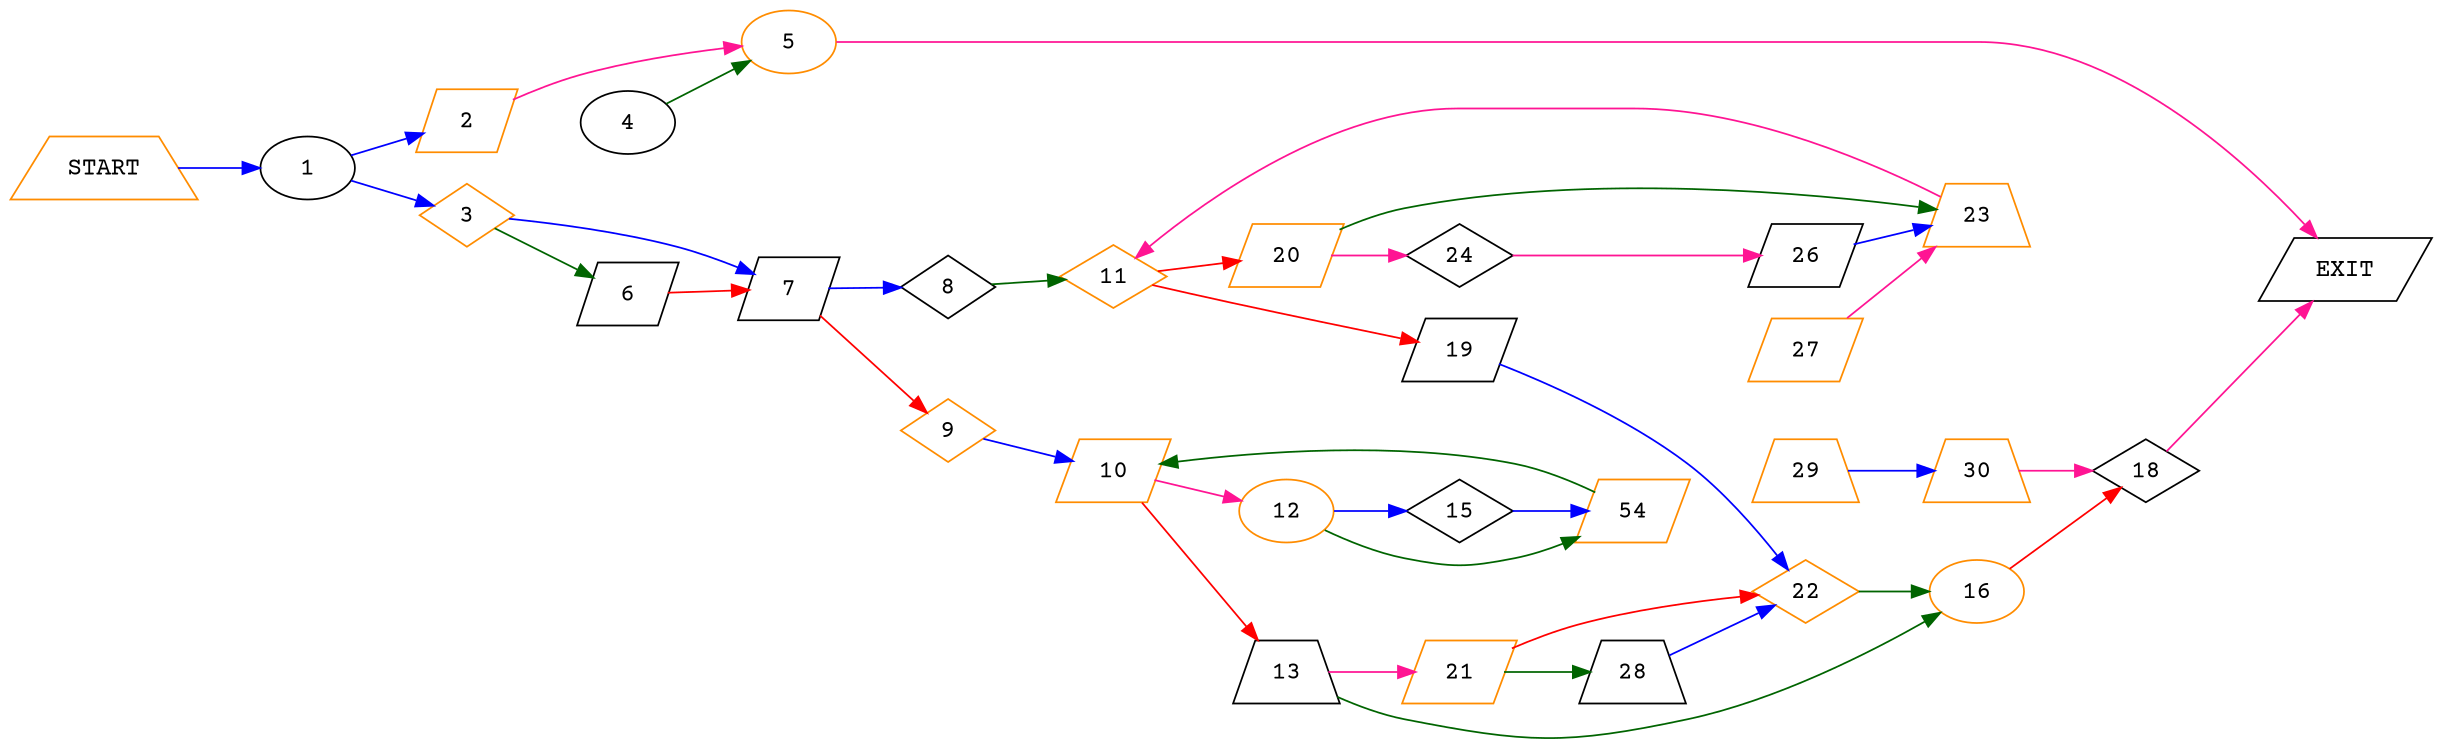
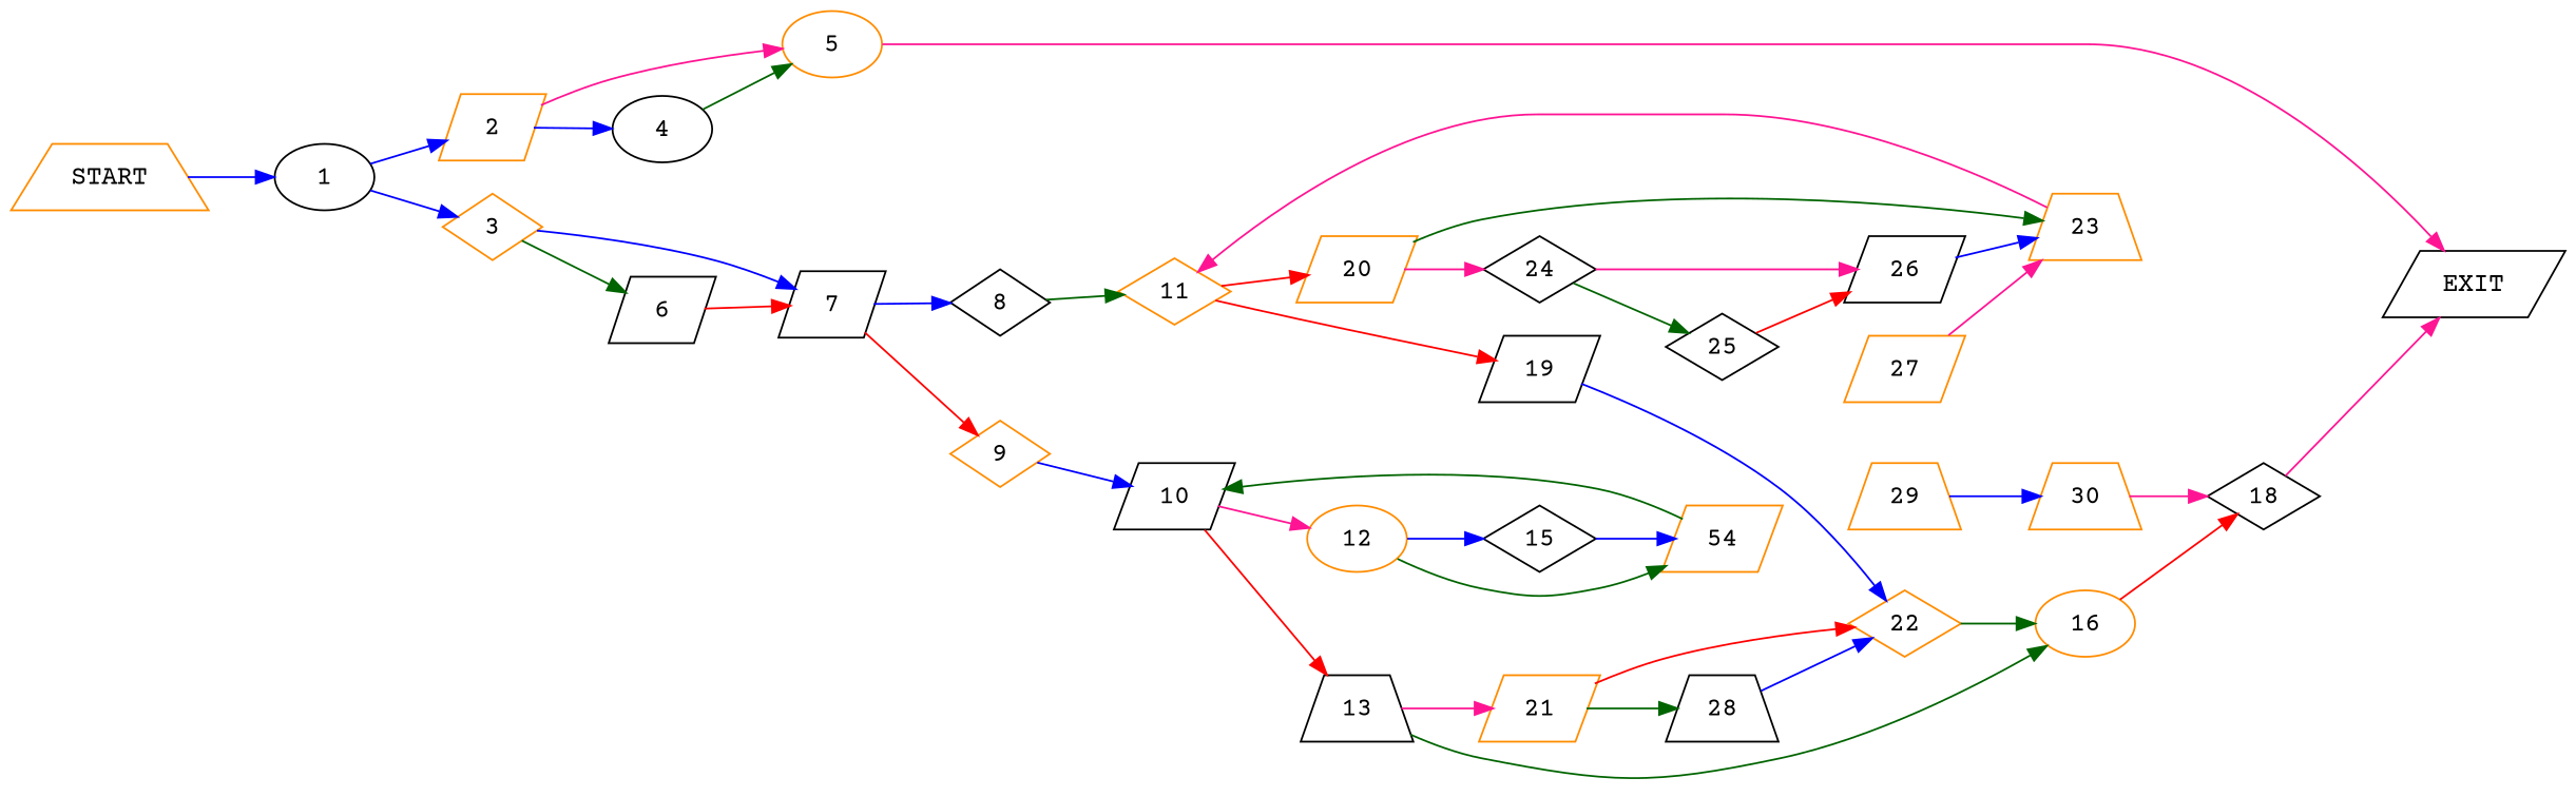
  digraph {
    fontname="Courier Prime"
    rankdir=LR
    node [color=darkorange fontname="Courier Prime" shape=parallelogram]
    edge [color=blue fontname="Courier Prime"]
    n1 [label=START shape=trapezium]
    1 [color=black shape=ellipse]
    2
    3 [shape=diamond]
    n5 [color=black label=EXIT]
    4 [color=black shape=ellipse]
    5 [shape=ellipse]
    6 [color=black]
    7 [color=black]
    8 [color=black shape=diamond]
    9 [shape=diamond]
    11 [shape=diamond]
-   10
+   10 [color=black]
    19 [color=black]
    20
    12 [shape=ellipse]
    13 [color=black shape=trapezium]
    n18 [label=54]
    15 [color=black shape=diamond]
    16 [shape=ellipse]
    21
    22 [shape=diamond]
    23 [shape=trapezium]
    24 [color=black shape=diamond]
    18 [color=black shape=diamond]
    29 [shape=trapezium]
    30 [shape=trapezium]
    28 [color=black shape=trapezium]
+   25 [color=black shape=diamond]
    26 [color=black]
    27
    n1 -> 1
    1 -> 2
    1 -> 3
+   2 -> 4
    2 -> 5 [color=deeppink]
    3 -> 6 [color=darkgreen]
    3 -> 7
    4 -> 5 [color=darkgreen]
    5 -> n5 [color=deeppink]
    6 -> 7 [color=red]
    7 -> 8
    7 -> 9 [color=red]
    8 -> 11 [color=darkgreen]
    9 -> 10
    11 -> 19 [color=red]
    11 -> 20 [color=red]
    10 -> 12 [color=deeppink]
    10 -> 13 [color=red]
    19 -> 22
    20 -> 23 [color=darkgreen]
    20 -> 24 [color=deeppink]
    12 -> n18 [color=darkgreen]
    12 -> 15
    13 -> 16 [color=darkgreen]
    13 -> 21 [color=deeppink]
    n18 -> 10 [color=darkgreen]
    15 -> n18
    16 -> 18 [color=red]
    21 -> 22 [color=red]
    21 -> 28 [color=darkgreen]
    22 -> 16 [color=darkgreen]
    23 -> 11 [color=deeppink]
+   24 -> 25 [color=darkgreen]
    24 -> 26 [color=deeppink]
    18 -> n5 [color=deeppink]
    29 -> 30
    30 -> 18 [color=deeppink]
    28 -> 22
+   25 -> 26 [color=red]
    26 -> 23
    27 -> 23 [color=deeppink]
  }
